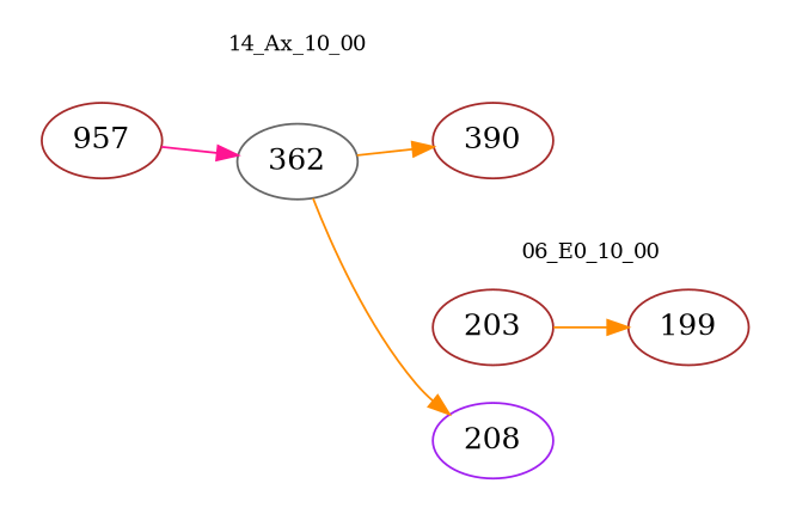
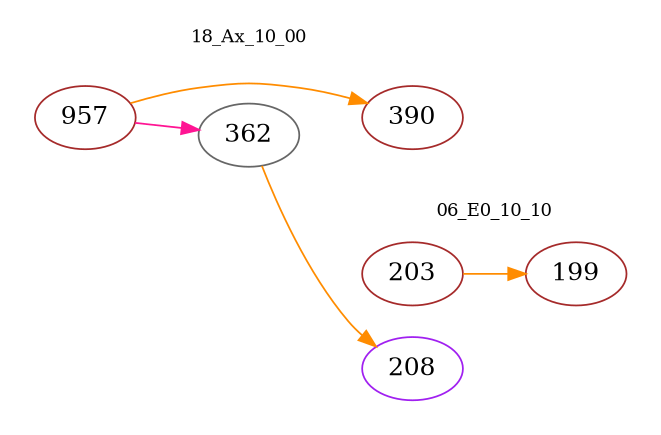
  digraph {
    rankdir=LR
    node [color=brown]
    edge [color=darkorange]
    n1 [label=957]
    n2 [label=390]
    n3 [color=gray40 label=362]
    n4 [label=203]
    n5 [label=199]
    n6 [color=purple label=208]
    subgraph cluster_1 {
      color=white
      fontsize=10
-     label="14_Ax_10_00"
+     label="18_Ax_10_00"
      n1
      n2
      n3
    }
    subgraph cluster_2 {
      color=white
      fontsize=10
-     label="06_E0_10_00"
+     label="06_E0_10_10"
      n4
      n5
      n6
    }
-   n3 -> n2
+   n1 -> n2
    n1 -> n3 [color=deeppink]
    n3 -> n6
    n4 -> n5
  }
